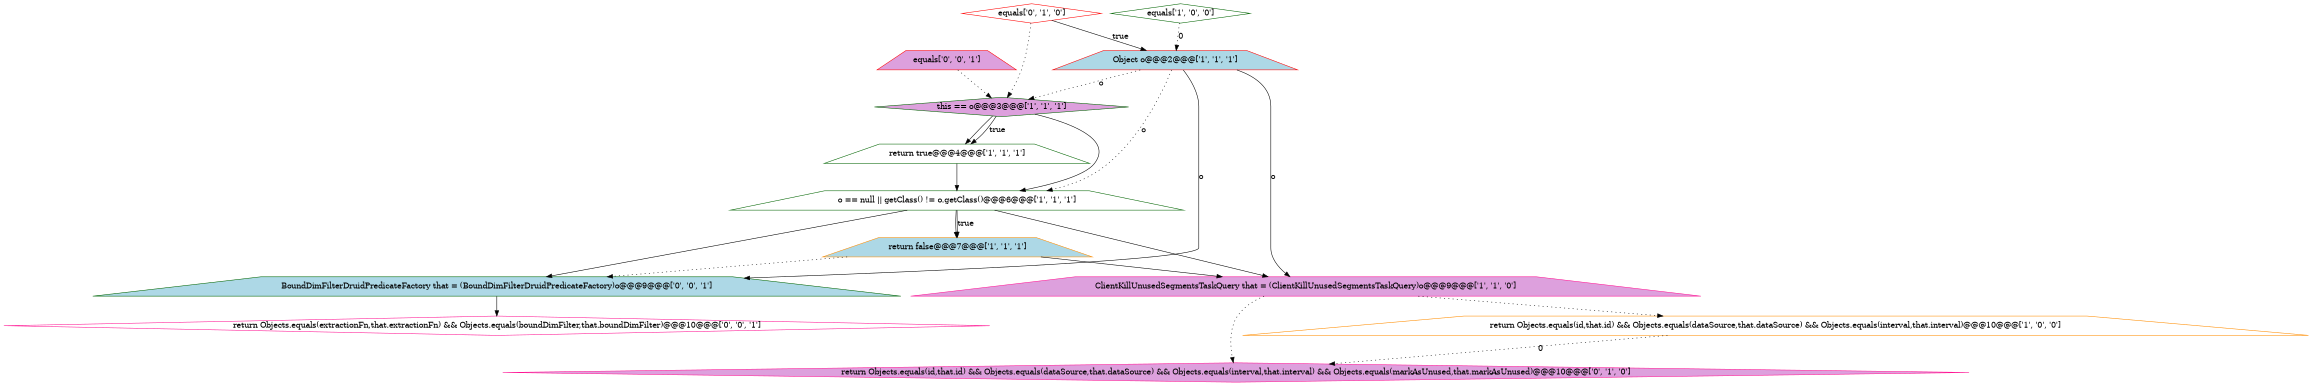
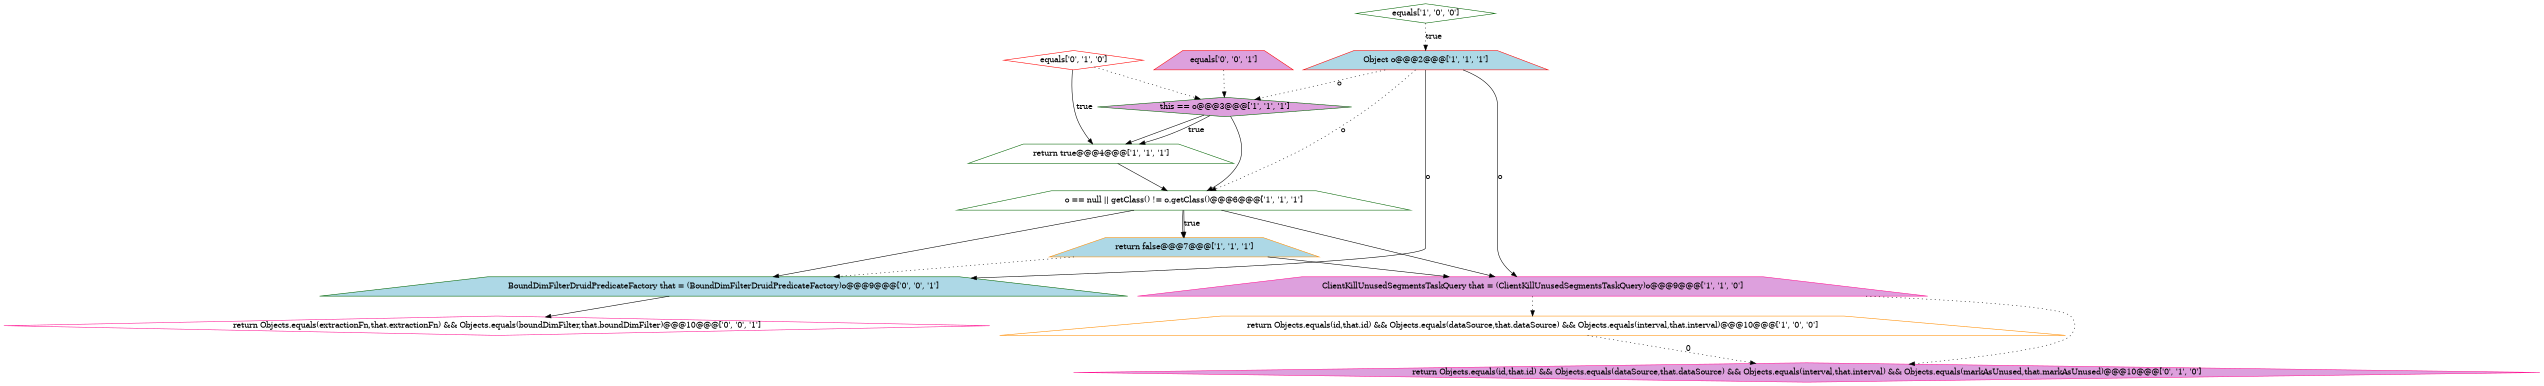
  digraph {
    node [color=darkgreen fillcolor=white shape=trapezium style=filled]
    edge [style=solid]
    n1 [color=red fillcolor=lightblue label="Object o@@@2@@@['1', '1', '1']"]
    n2 [color=deeppink fillcolor=plum label="ClientKillUnusedSegmentsTaskQuery that = (ClientKillUnusedSegmentsTaskQuery)o@@@9@@@['1', '1', '0']"]
    n3 [fillcolor=plum label="this == o@@@3@@@['1', '1', '1']" shape=diamond]
    n4 [fillcolor=lightblue label="BoundDimFilterDruidPredicateFactory that = (BoundDimFilterDruidPredicateFactory)o@@@9@@@['0', '0', '1']"]
    n5 [label="o == null || getClass() != o.getClass()@@@6@@@['1', '1', '1']"]
    n6 [color=deeppink fillcolor=plum label="return Objects.equals(id,that.id) && Objects.equals(dataSource,that.dataSource) && Objects.equals(interval,that.interval) && Objects.equals(markAsUnused,that.markAsUnused)@@@10@@@['0', '1', '0']" shape=diamond]
    n7 [color=darkorange label="return Objects.equals(id,that.id) && Objects.equals(dataSource,that.dataSource) && Objects.equals(interval,that.interval)@@@10@@@['1', '0', '0']"]
    n8 [label="return true@@@4@@@['1', '1', '1']"]
    n9 [color=deeppink label="return Objects.equals(extractionFn,that.extractionFn) && Objects.equals(boundDimFilter,that.boundDimFilter)@@@10@@@['0', '0', '1']" shape=diamond]
    n10 [color=darkorange fillcolor=lightblue label="return false@@@7@@@['1', '1', '1']"]
    n11 [label="equals['1', '0', '0']" shape=diamond]
    n12 [color=red fillcolor=plum label="equals['0', '0', '1']"]
    n13 [color=red label="equals['0', '1', '0']" shape=diamond]
    n1 -> n2 [label=o]
    n1 -> n3 [label=o style=dotted]
    n1 -> n4 [label=o]
    n1 -> n5 [label=o style=dotted]
    n2 -> n6 [style=dotted]
    n2 -> n7 [style=dotted]
    n3 -> n5
    n3 -> n8
    n3 -> n8 [label=true]
    n4 -> n9
    n5 -> n2
    n5 -> n4
    n5 -> n10
    n5 -> n10 [label=true]
    n7 -> n6 [label=0 style=dotted]
    n8 -> n5
    n10 -> n2
    n10 -> n4 [style=dotted]
-   n11 -> n1 [label=0 style=dotted]
+   n11 -> n1 [label=true style=dotted]
    n12 -> n3 [style=dotted]
-   n13 -> n1 [label=true]
+   n13 -> n8 [label=true]
    n13 -> n3 [style=dotted]
  }
